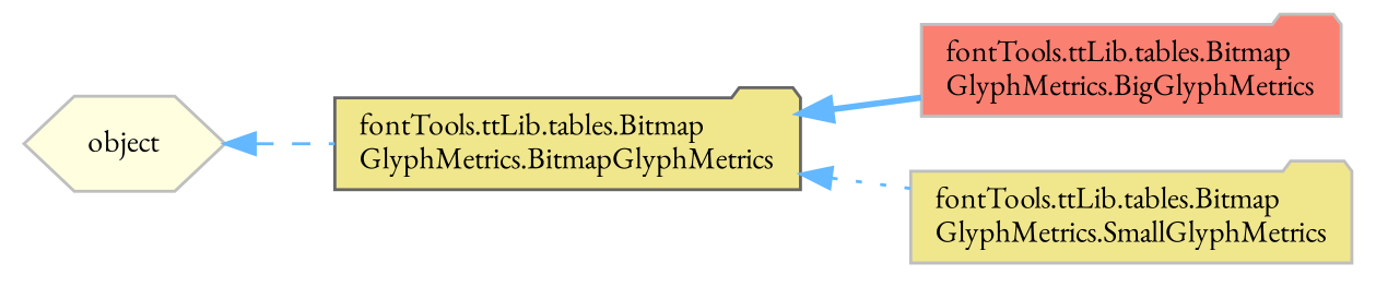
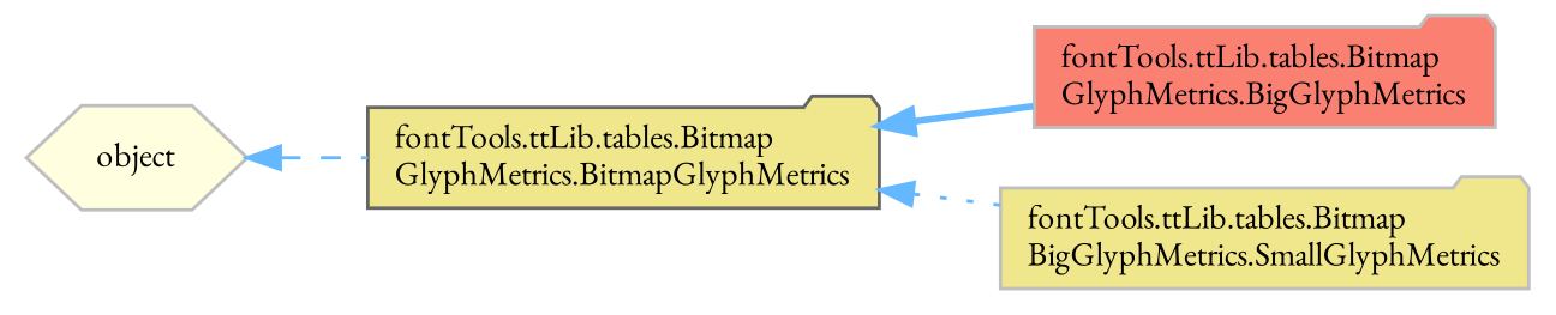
  digraph {
    rankdir=LR
    fontname="EB Garamond"
    node [color=grey75 fillcolor=khaki fontname="EB Garamond" fontsize=10 shape=folder style=filled]
    edge [color=steelblue1 dir=back fontname="EB Garamond" fontsize=10 labelfontname=Helvetica labelfontsize=10]
    n1 [color=gray40 fontcolor=black height=0.2 label="fontTools.ttLib.tables.Bitmap\lGlyphMetrics.BitmapGlyphMetrics" width=0.4]
    n2 [fillcolor=salmon height=0.2 label="fontTools.ttLib.tables.Bitmap\lGlyphMetrics.BigGlyphMetrics" width=0.4]
-   n3 [height=0.2 label="fontTools.ttLib.tables.Bitmap\lGlyphMetrics.SmallGlyphMetrics" width=0.4]
+   n3 [height=0.2 label="fontTools.ttLib.tables.Bitmap\lBigGlyphMetrics.SmallGlyphMetrics" width=0.4]
    n4 [fillcolor=lightyellow height=0.2 label=object shape=hexagon width=0.4]
    n1 -> n2 [style=bold]
    n1 -> n3 [style=dotted]
    n4 -> n1 [style=dashed]
  }
